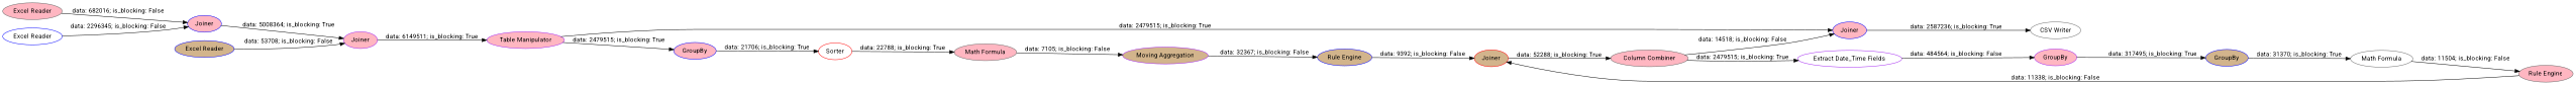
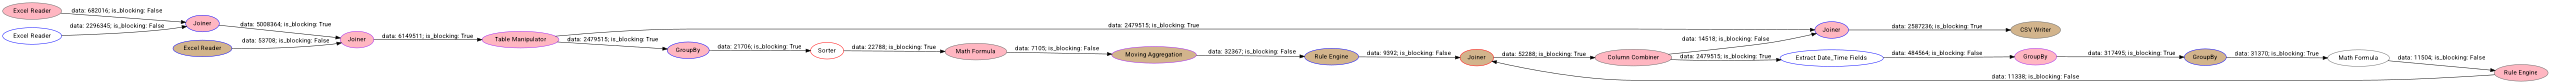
  digraph {
    fontname=Roboto
    rankdir=LR
    node [color=blue fillcolor=lightpink fontname=Roboto style=filled]
    edge [fontname=Roboto]
    n1 [color=gray40 label="Excel Reader"]
    n2 [label=Joiner]
    n3 [color=purple label=Joiner]
    n4 [color=purple label="Table Manipulator"]
    n5 [color=gray40 label="Math Formula"]
    n6 [color=purple fillcolor=tan label="Moving Aggregation"]
    n7 [fillcolor=tan label="Rule Engine"]
    n8 [label=Joiner]
-   n9 [color=gray40 fillcolor=white label="CSV Writer"]
+   n9 [color=gray40 fillcolor=tan label="CSV Writer"]
    n10 [fillcolor=tan label=GroupBy]
    n11 [color=gray40 fillcolor=white label="Math Formula"]
    n12 [color=gray40 label="Rule Engine"]
    n13 [color=purple label=GroupBy]
    n14 [color=red fillcolor=white label=Sorter]
    n15 [label=GroupBy]
    n16 [color=gray40 label="Column Combiner"]
-   n17 [color=purple fillcolor=white label="Extract Date_Time Fields"]
+   n17 [fillcolor=white label="Extract Date_Time Fields"]
    n18 [color=red fillcolor=tan label=Joiner]
    n19 [fillcolor=white label="Excel Reader"]
    n20 [fillcolor=tan label="Excel Reader"]
    n1 -> n2 [label="data: 682016; is_blocking: False"]
    n2 -> n3 [label="data: 5008364; is_blocking: True"]
    n3 -> n4 [label="data: 6149511; is_blocking: True"]
    n4 -> n8 [label="data: 2479515; is_blocking: True"]
    n4 -> n15 [label="data: 2479515; is_blocking: True"]
    n5 -> n6 [label="data: 7105; is_blocking: False"]
    n6 -> n7 [label="data: 32367; is_blocking: False"]
    n7 -> n18 [label="data: 9392; is_blocking: False"]
    n8 -> n9 [label="data: 2587236; is_blocking: True"]
    n10 -> n11 [label="data: 31370; is_blocking: True"]
    n11 -> n12 [label="data: 11504; is_blocking: False"]
    n12 -> n18 [label="data: 11338; is_blocking: False"]
    n13 -> n10 [label="data: 317495; is_blocking: True"]
    n14 -> n5 [label="data: 22788; is_blocking: True"]
    n15 -> n14 [label="data: 21706; is_blocking: True"]
    n16 -> n8 [label="data: 14518; is_blocking: False"]
    n16 -> n17 [label="data: 2479515; is_blocking: True"]
    n17 -> n13 [label="data: 484564; is_blocking: False"]
    n18 -> n16 [label="data: 52288; is_blocking: True"]
    n19 -> n2 [label="data: 2296345; is_blocking: False"]
    n20 -> n3 [label="data: 53708; is_blocking: False"]
  }
